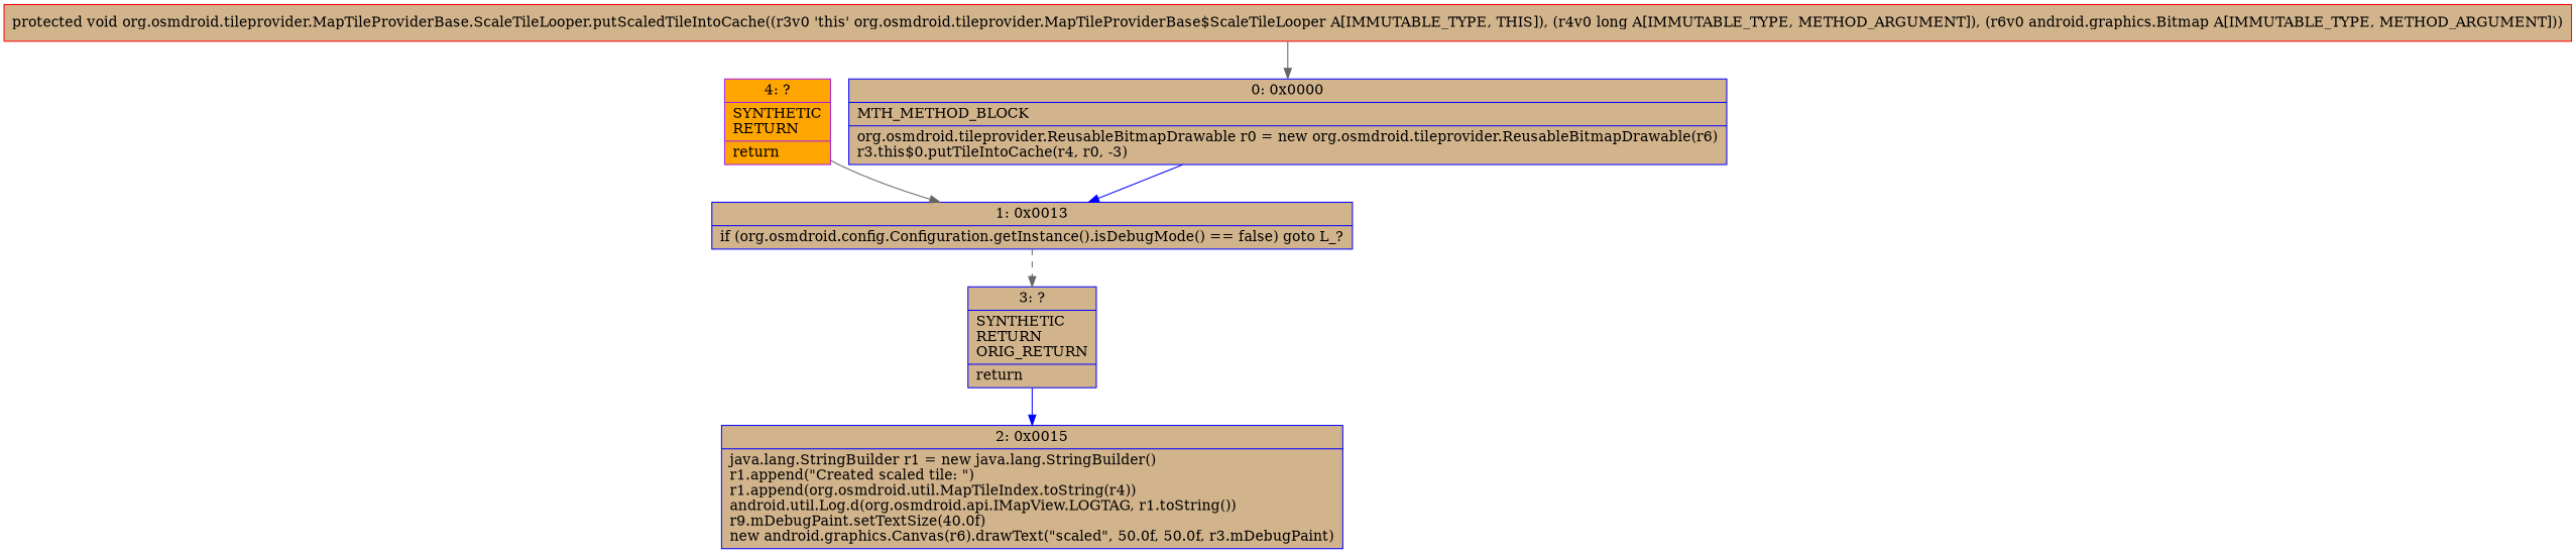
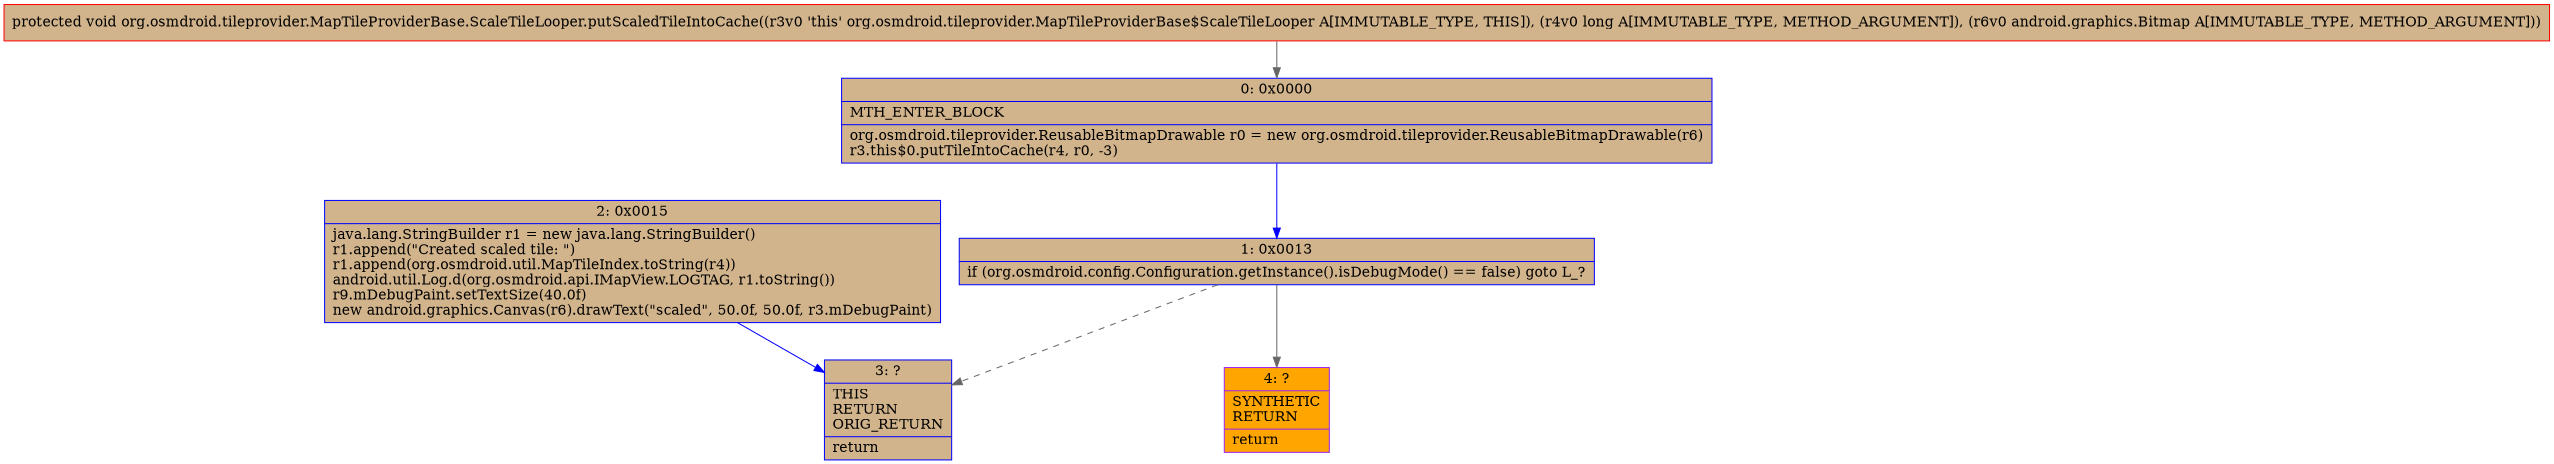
  digraph {
    node [color=blue fillcolor=tan shape=record style=filled]
    edge [color=gray40]
-   n1 [label="{0\:\ 0x0000|MTH_METHOD_BLOCK\l|org.osmdroid.tileprovider.ReusableBitmapDrawable r0 = new org.osmdroid.tileprovider.ReusableBitmapDrawable(r6)\lr3.this$0.putTileIntoCache(r4, r0, \-3)\l}"]
+   n1 [label="{0\:\ 0x0000|MTH_ENTER_BLOCK\l|org.osmdroid.tileprovider.ReusableBitmapDrawable r0 = new org.osmdroid.tileprovider.ReusableBitmapDrawable(r6)\lr3.this$0.putTileIntoCache(r4, r0, \-3)\l}"]
    n2 [label="{1\:\ 0x0013|if (org.osmdroid.config.Configuration.getInstance().isDebugMode() == false) goto L_?\l}"]
    n3 [color=purple fillcolor=orange label="{4\:\ ?|SYNTHETIC\lRETURN\l|return\l}"]
-   n4 [label="{3\:\ ?|SYNTHETIC\lRETURN\lORIG_RETURN\l|return\l}"]
+   n4 [label="{3\:\ ?|THIS\lRETURN\lORIG_RETURN\l|return\l}"]
    n5 [label="{2\:\ 0x0015|java.lang.StringBuilder r1 = new java.lang.StringBuilder()\lr1.append(\"Created scaled tile: \")\lr1.append(org.osmdroid.util.MapTileIndex.toString(r4))\landroid.util.Log.d(org.osmdroid.api.IMapView.LOGTAG, r1.toString())\lr9.mDebugPaint.setTextSize(40.0f)\lnew android.graphics.Canvas(r6).drawText(\"scaled\", 50.0f, 50.0f, r3.mDebugPaint)\l}"]
    n6 [color=red label="{protected void org.osmdroid.tileprovider.MapTileProviderBase.ScaleTileLooper.putScaledTileIntoCache((r3v0 'this' org.osmdroid.tileprovider.MapTileProviderBase$ScaleTileLooper A[IMMUTABLE_TYPE, THIS]), (r4v0 long A[IMMUTABLE_TYPE, METHOD_ARGUMENT]), (r6v0 android.graphics.Bitmap A[IMMUTABLE_TYPE, METHOD_ARGUMENT])) }"]
    n1 -> n2 [color=blue]
-   n3 -> n2
+   n2 -> n3
    n2 -> n4 [style=dashed]
-   n4 -> n5 [color=blue]
+   n5 -> n4 [color=blue]
    n6 -> n1
  }
